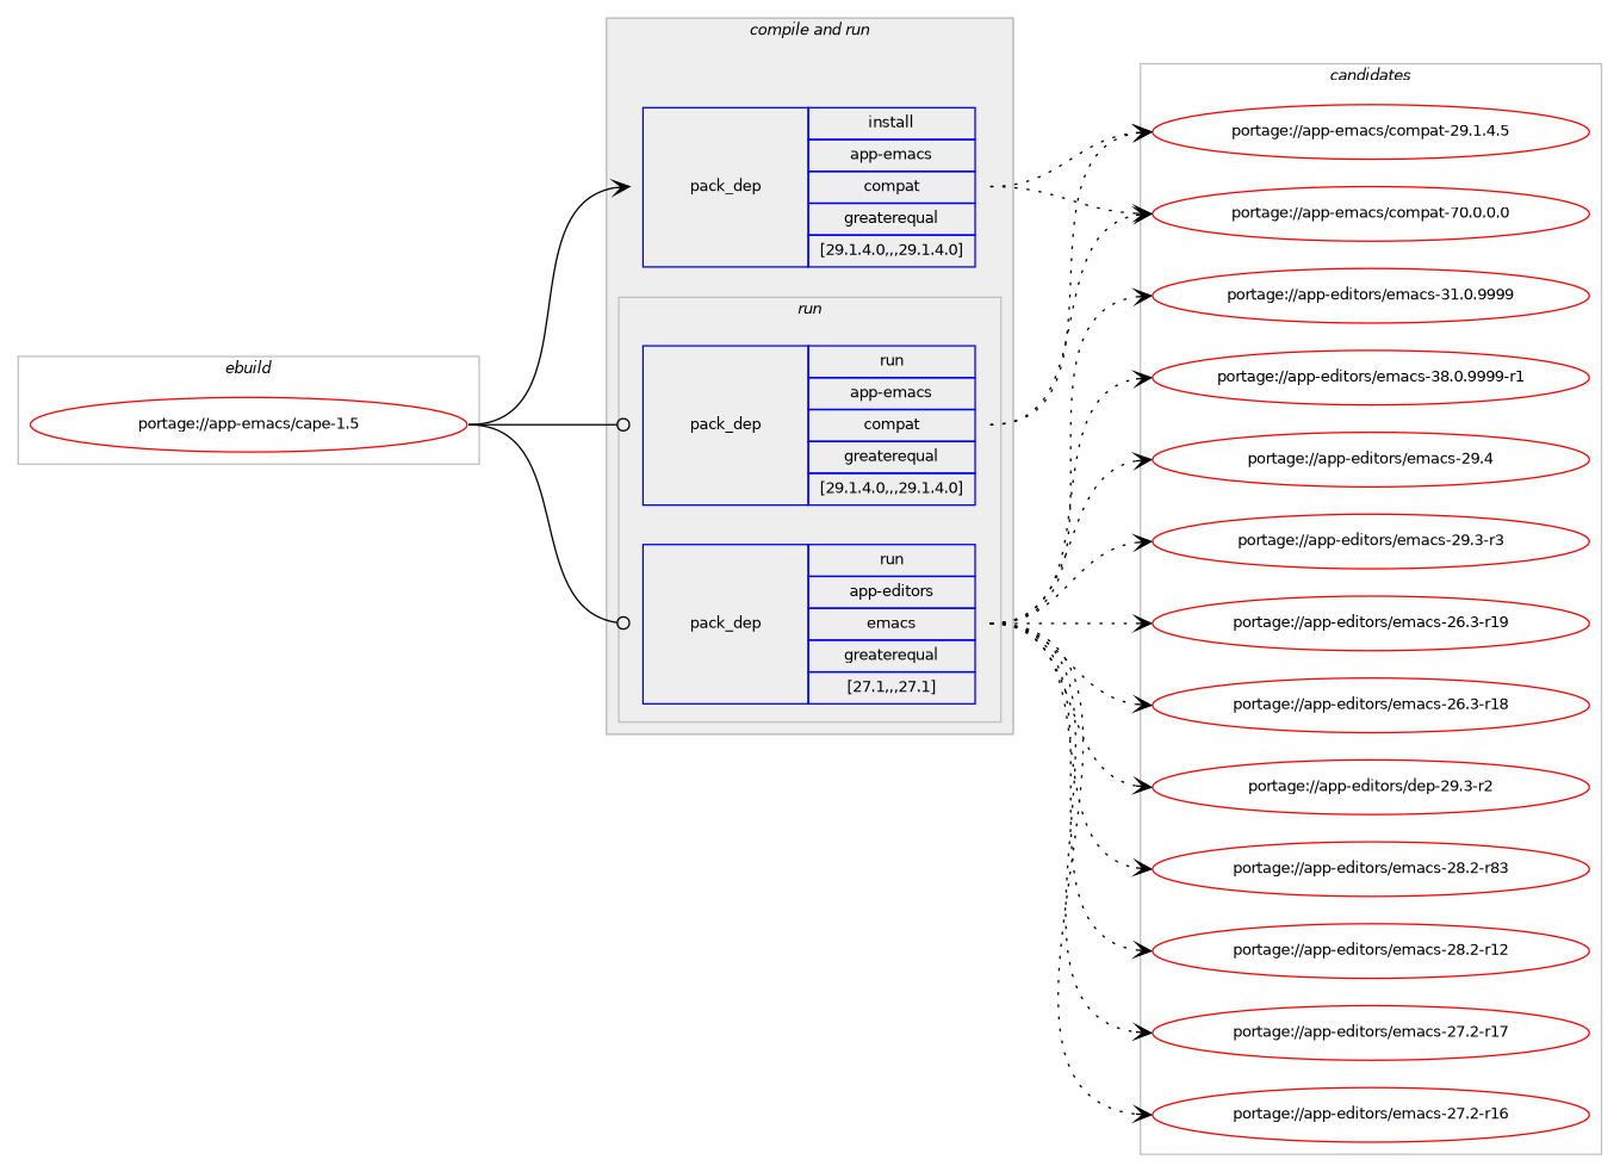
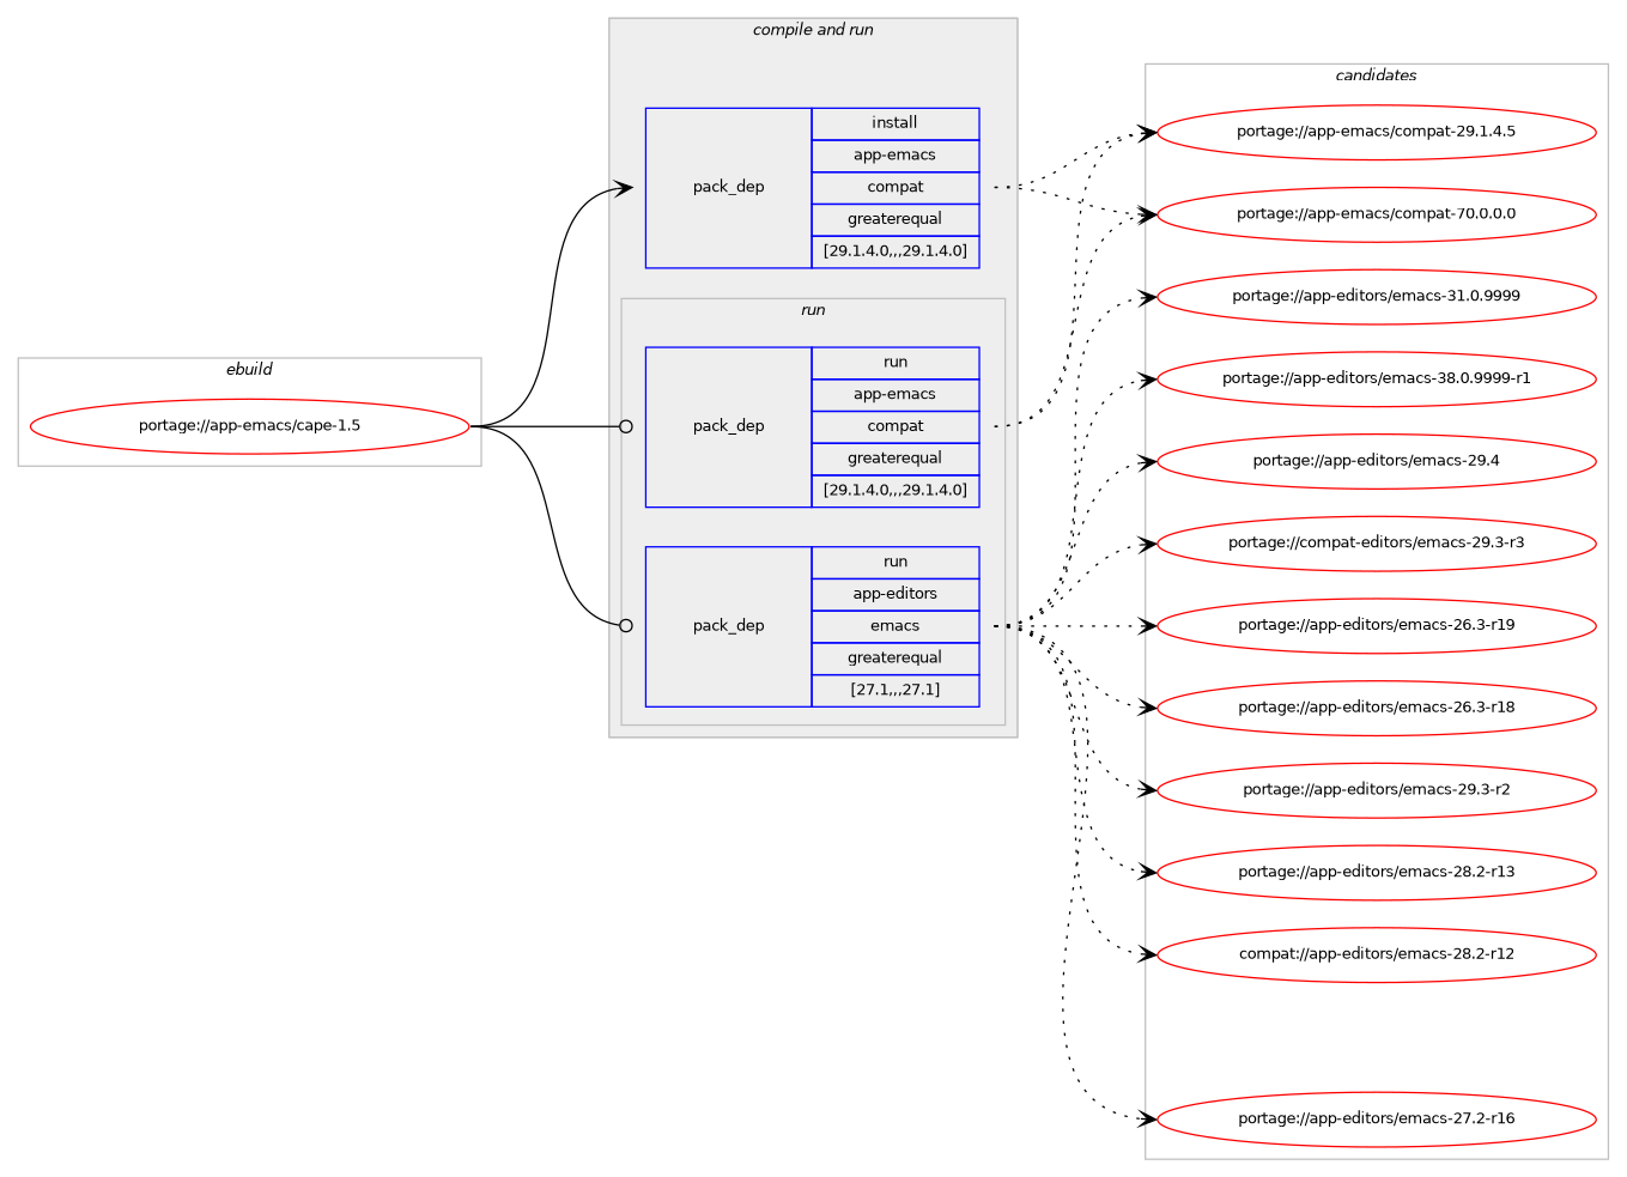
  digraph {
    compound=true
    concentrate=true
    fontname=Helvetica
    fontsize=10
    newrank=true
    rankdir=LR
    ranksep=1.5
    node [color=red fontname=Helvetica fontsize=10]
    edge [arrowhead=vee headport=w style=dotted tailport=e weight=100]
    n1 [label="portage://app-emacs/cape-1.5" width=4]
    n2 [color=blue label=<<TABLE BORDER="0" CELLBORDER="1" CELLSPACING="0" CELLPADDING="4" WIDTH="220"><TR><TD ROWSPAN="6" CELLPADDING="30">pack_dep</TD></TR><TR><TD WIDTH="110">install</TD></TR><TR><TD>app-emacs</TD></TR><TR><TD>compat</TD></TR><TR><TD>greaterequal</TD></TR><TR><TD>[29.1.4.0,,,29.1.4.0]</TD></TR></TABLE>> shape=none]
    n3 [color=blue label=<<TABLE BORDER="0" CELLBORDER="1" CELLSPACING="0" CELLPADDING="4" WIDTH="220"><TR><TD ROWSPAN="6" CELLPADDING="30">pack_dep</TD></TR><TR><TD WIDTH="110">run</TD></TR><TR><TD>app-editors</TD></TR><TR><TD>emacs</TD></TR><TR><TD>greaterequal</TD></TR><TR><TD>[27.1,,,27.1]</TD></TR></TABLE>> shape=none]
    n4 [color=blue label=<<TABLE BORDER="0" CELLBORDER="1" CELLSPACING="0" CELLPADDING="4" WIDTH="220"><TR><TD ROWSPAN="6" CELLPADDING="30">pack_dep</TD></TR><TR><TD WIDTH="110">run</TD></TR><TR><TD>app-emacs</TD></TR><TR><TD>compat</TD></TR><TR><TD>greaterequal</TD></TR><TR><TD>[29.1.4.0,,,29.1.4.0]</TD></TR></TABLE>> shape=none]
    n5 [label="portage://app-emacs/compat-70.0.0.0" width=4]
    n6 [label="portage://app-emacs/compat-29.1.4.5" width=4]
    n7 [label="portage://app-editors/emacs-31.0.9999" width=4]
    n8 [label="portage://app-editors/emacs-38.0.9999-r1" width=4]
    n9 [label="portage://app-editors/emacs-29.4" width=4]
-   n10 [label="portage://app-editors/emacs-29.3-r3" width=4]
-   n11 [label="portage://app-editors/dep-29.3-r2" width=4]
-   n12 [label="portage://app-editors/emacs-28.2-r83" width=4]
-   n13 [label="portage://app-editors/emacs-28.2-r12" width=4]
-   n14 [label="portage://app-editors/emacs-27.2-r17" width=4]
+   n10 [label="portage://compat-editors/emacs-29.3-r3" width=4]
+   n11 [label="portage://app-editors/emacs-29.3-r2" width=4]
+   n12 [label="portage://app-editors/emacs-28.2-r13" width=4]
+   n13 [label="compat://app-editors/emacs-28.2-r12" width=4]
    n15 [label="portage://app-editors/emacs-27.2-r16" width=4]
    n16 [label="portage://app-editors/emacs-26.3-r19" width=4]
    n17 [label="portage://app-editors/emacs-26.3-r18" width=4]
    subgraph cluster_1 {
      color=gray
      label=<<i>ebuild</i>>
      n1
    }
    subgraph cluster_2 {
      color=gray
      label=<<i>dependencies</i>>
      subgraph cluster_3 {
        color=gray
        fillcolor="#eeeeee"
        label=<<i>compile</i>>
        style=filled
        subgraph sub_4 {
          color=gray
          fillcolor="#eeeeee"
          label=<<i>compile</i>>
          style=filled
          n2
        }
      }
      subgraph cluster_5 {
        color=gray
        fillcolor="#eeeeee"
        label=<<i>compile and run</i>>
        style=filled
      }
      subgraph cluster_6 {
        color=gray
        fillcolor="#eeeeee"
        label=<<i>run</i>>
        style=filled
        subgraph sub_7 {
          color=gray
          fillcolor="#eeeeee"
          label=<<i>run</i>>
          style=filled
          n3
        }
        subgraph sub_8 {
          color=gray
          fillcolor="#eeeeee"
          label=<<i>run</i>>
          style=filled
          n4
        }
      }
    }
    subgraph cluster_9 {
      color=gray
      label=<<i>candidates</i>>
      rank=same
      subgraph sub_10 {
        color=black
        label=<<i>candidates</i>>
        nodesep=1
        rank=same
        n5
        n6
      }
      subgraph sub_11 {
        color=black
        label=<<i>candidates</i>>
        nodesep=1
        rank=same
        n7
        n8
        n9
        n10
        n11
        n12
        n13
-       n14
        n15
        n16
        n17
      }
      subgraph sub_12 {
        color=black
        label=<<i>candidates</i>>
        nodesep=1
        rank=same
        n5
        n6
      }
    }
    n1 -> n2 [style=solid weight=20]
    n1 -> n3 [arrowhead=odot style=solid weight=20]
    n1 -> n4 [arrowhead=odot style=solid weight=20]
    n2 -> n5
    n2 -> n6
    n3 -> n7
    n3 -> n8
    n3 -> n9
    n3 -> n10
    n3 -> n11
    n3 -> n12
    n3 -> n13
-   n3 -> n14
    n3 -> n15
    n3 -> n16
    n3 -> n17
    n4 -> n5
    n4 -> n6
  }
